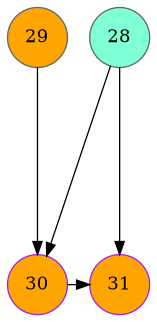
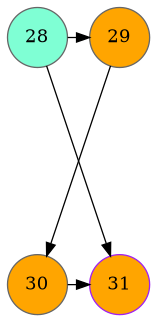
  digraph {
    ranksep=2.0
    node [color=gray40 fillcolor=orange shape=circle style=filled]
    28 [fillcolor=aquamarine]
    29
-   30 [color=purple]
+   30
    31 [color=purple]
    subgraph sub_1 {
      rank=same
    }
    subgraph sub_2 {
      rank=same
      28
      29
    }
    subgraph sub_3 {
      rank=same
      30
      31
    }
-   28 -> 30
+   28 -> 29
    28 -> 31
    29 -> 30
    30 -> 31
  }
